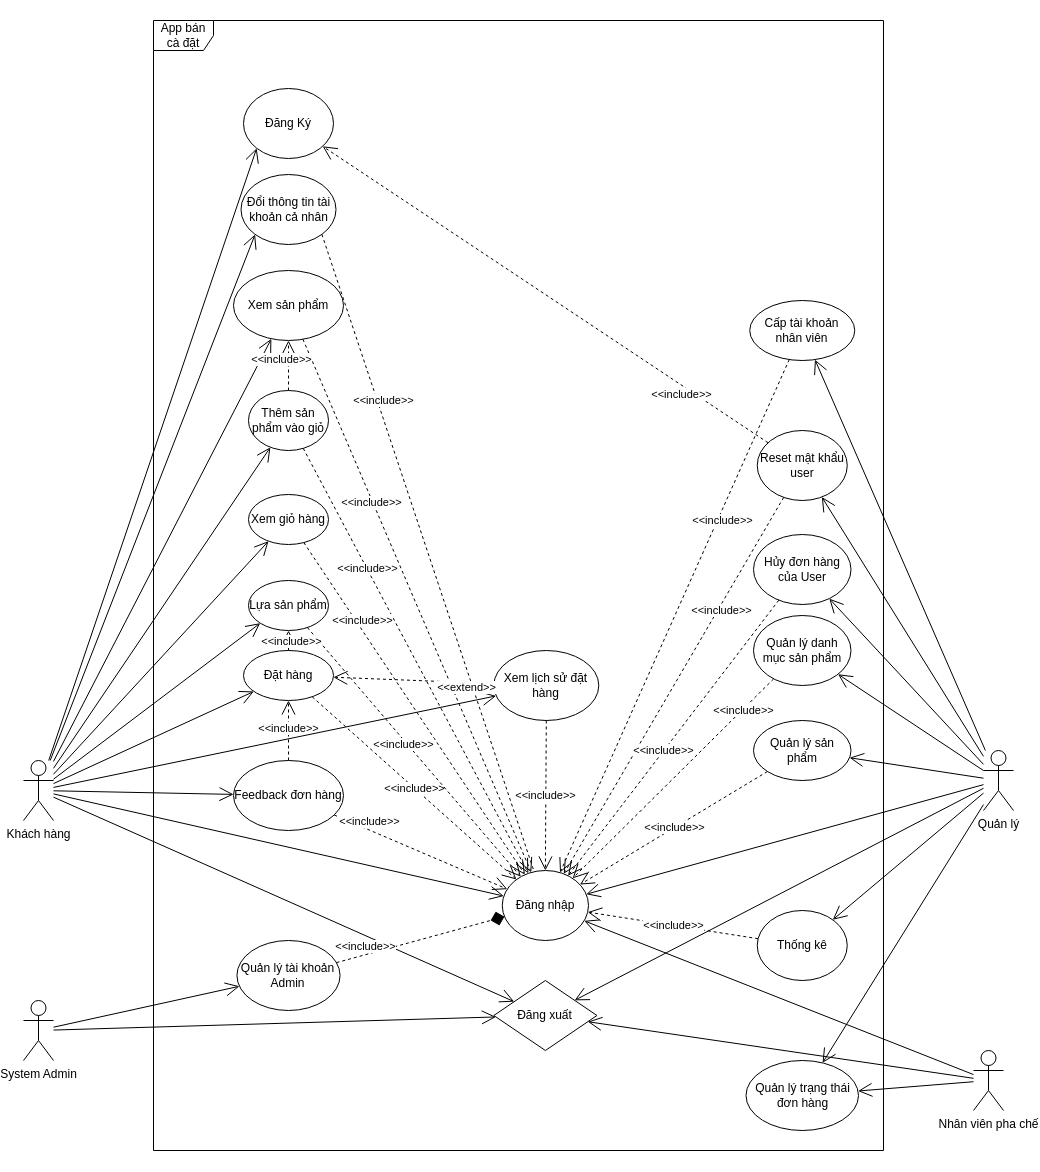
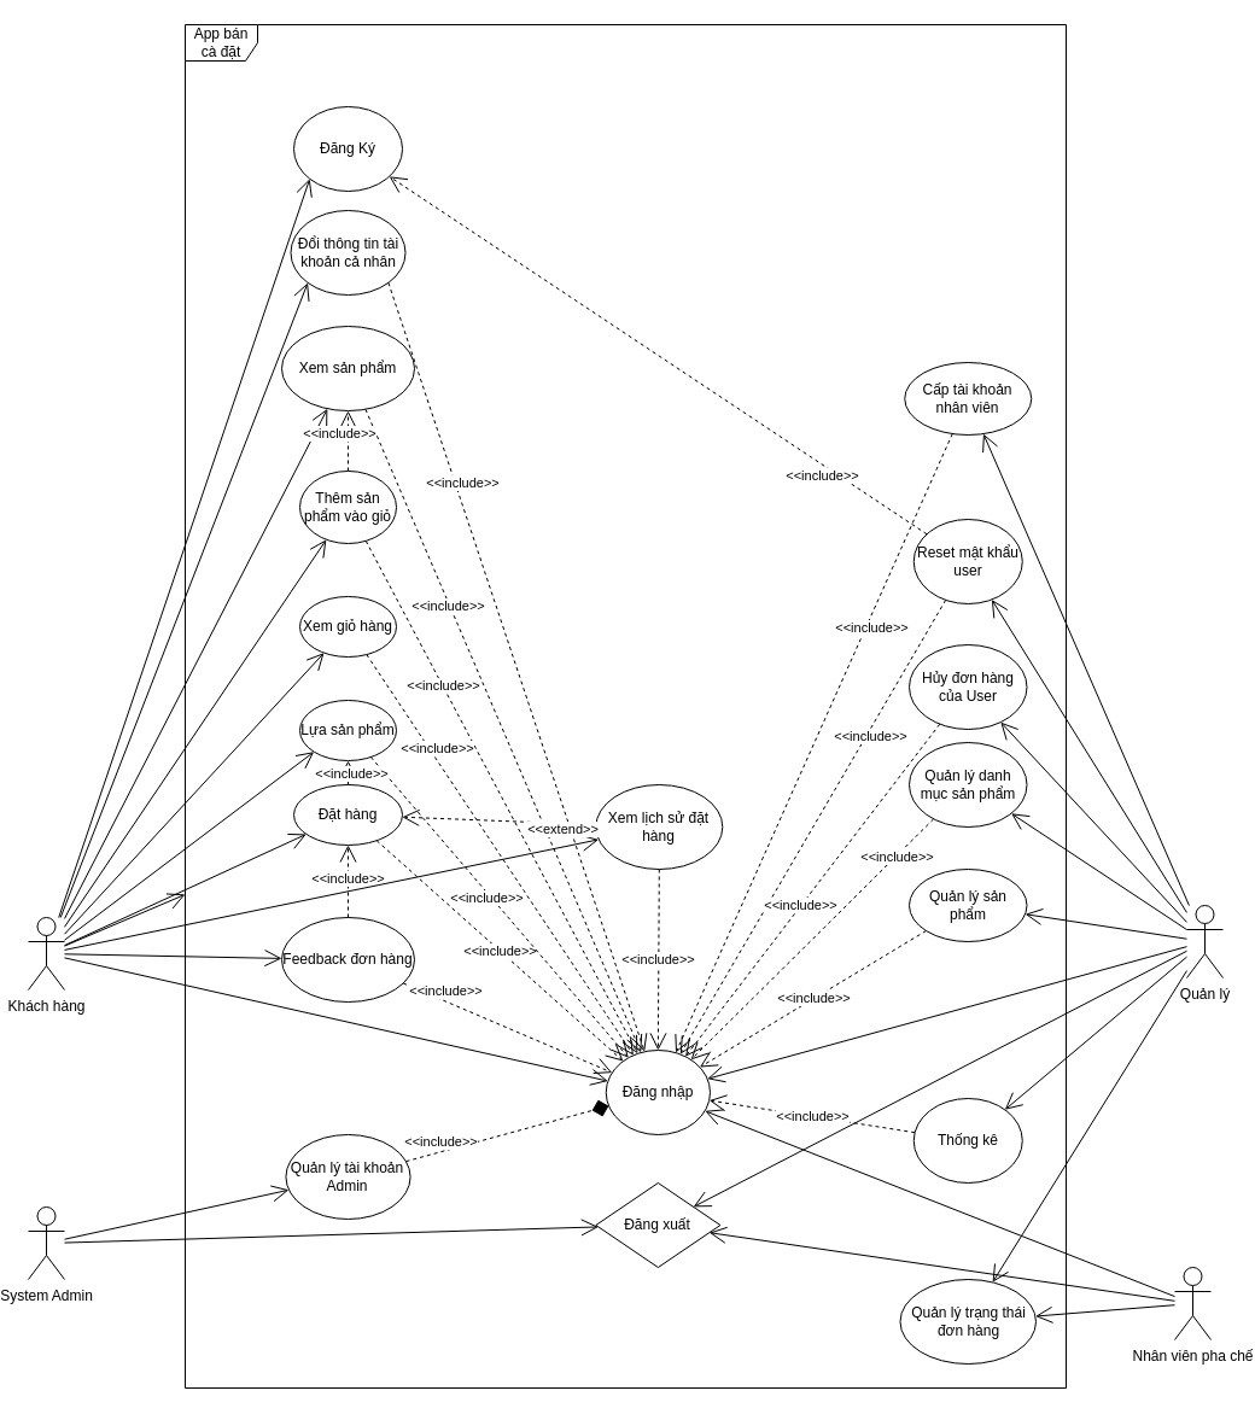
  <mxCell id="0" />
  <mxCell id="1" parent="0" />
  <mxCell id="2" value="App bán cà đặt" style="shape=umlFrame;whiteSpace=wrap;html=1;pointerEvents=0;fillColor=#FFFFFF;" parent="1" vertex="1"><mxGeometry x="150" y="20" width="730" height="1130" as="geometry" /></mxCell>
  <mxCell id="3" value="Quản lý" style="shape=umlActor;verticalLabelPosition=bottom;verticalAlign=top;html=1;" parent="1" vertex="1"><mxGeometry x="980" y="750" width="30" height="60" as="geometry" /></mxCell>
  <mxCell id="4" value="Đăng Ký" style="ellipse;whiteSpace=wrap;html=1;" parent="1" vertex="1"><mxGeometry x="240" y="88" width="90" height="70" as="geometry" /></mxCell>
  <mxCell id="5" value="Đăng nhập" style="ellipse;whiteSpace=wrap;html=1;" parent="1" vertex="1"><mxGeometry x="498.75" y="870" width="86.25" height="70" as="geometry" /></mxCell>
  <mxCell id="6" value="Khách hàng" style="shape=umlActor;verticalLabelPosition=bottom;verticalAlign=top;html=1;" parent="1" vertex="1"><mxGeometry x="20" y="760" width="30" height="60" as="geometry" /></mxCell>
  <mxCell id="7" value="Nhân viên pha chế" style="shape=umlActor;verticalLabelPosition=bottom;verticalAlign=top;html=1;" parent="1" vertex="1"><mxGeometry x="970" y="1050" width="30" height="60" as="geometry" /></mxCell>
  <mxCell id="8" value="" style="endArrow=open;endFill=1;endSize=12;html=1;rounded=0;entryX=0;entryY=1;entryDx=0;entryDy=0;" parent="1" source="6" target="4" edge="1"><mxGeometry width="160" relative="1" as="geometry"><mxPoint x="450" y="1020" as="sourcePoint" /><mxPoint x="610" y="1020" as="targetPoint" /></mxGeometry></mxCell>
  <mxCell id="9" value="" style="endArrow=open;endFill=1;endSize=12;html=1;rounded=0;" parent="1" source="6" target="5" edge="1"><mxGeometry width="160" relative="1" as="geometry"><mxPoint x="110" y="955" as="sourcePoint" /><mxPoint x="363" y="865" as="targetPoint" /></mxGeometry></mxCell>
  <mxCell id="10" value="" style="endArrow=open;endFill=1;endSize=12;html=1;rounded=0;" parent="1" source="7" target="5" edge="1"><mxGeometry width="160" relative="1" as="geometry"><mxPoint x="120" y="965" as="sourcePoint" /><mxPoint x="373" y="875" as="targetPoint" /></mxGeometry></mxCell>
  <mxCell id="11" value="" style="endArrow=open;endFill=1;endSize=12;html=1;rounded=0;" parent="1" source="3" target="5" edge="1"><mxGeometry width="160" relative="1" as="geometry"><mxPoint x="130" y="975" as="sourcePoint" /><mxPoint x="383" y="885" as="targetPoint" /></mxGeometry></mxCell>
  <mxCell id="12" value="Đổi thông tin tài khoản cả nhân" style="ellipse;whiteSpace=wrap;html=1;" parent="1" vertex="1"><mxGeometry x="237.5" y="174" width="95" height="70" as="geometry" /></mxCell>
  <mxCell id="13" value="" style="endArrow=open;endFill=1;endSize=12;html=1;rounded=0;entryX=0;entryY=1;entryDx=0;entryDy=0;" parent="1" source="6" target="12" edge="1"><mxGeometry width="160" relative="1" as="geometry"><mxPoint x="60" y="959" as="sourcePoint" /><mxPoint x="478" y="947" as="targetPoint" /></mxGeometry></mxCell>
  <mxCell id="14" value="Đăng xuất" style="rhombus;whiteSpace=wrap;html=1;" parent="1" vertex="1"><mxGeometry x="490.31" y="980" width="103.13" height="70" as="geometry" /></mxCell>
  <mxCell id="15" value="" style="endArrow=open;endFill=1;endSize=12;html=1;rounded=0;" parent="1" source="7" target="14" edge="1"><mxGeometry width="160" relative="1" as="geometry"><mxPoint x="950" y="1104" as="sourcePoint" /><mxPoint x="589" y="965" as="targetPoint" /></mxGeometry></mxCell>
  <mxCell id="16" value="" style="endArrow=open;endFill=1;endSize=12;html=1;rounded=0;" parent="1" source="3" target="14" edge="1"><mxGeometry width="160" relative="1" as="geometry"><mxPoint x="960" y="1114" as="sourcePoint" /><mxPoint x="599" y="975" as="targetPoint" /></mxGeometry></mxCell>
- <mxCell id="17" value="" style="endArrow=open;endFill=1;endSize=12;html=1;rounded=0;" parent="1" source="6" target="14" edge="1"><mxGeometry width="160" relative="1" as="geometry"><mxPoint x="90" y="1090" as="sourcePoint" /><mxPoint x="609" y="985" as="targetPoint" /></mxGeometry></mxCell>
- <mxCell id="18" value="&amp;lt;&amp;lt;include&amp;gt;&amp;gt;" style="endArrow=none;endSize=12;dashed=1;html=1;rounded=0;exitX=1;exitY=1;exitDx=0;exitDy=0;" parent="1" source="12" target="5" edge="1"><mxGeometry x="-0.473" y="6" width="160" relative="1" as="geometry"><mxPoint x="297" y="243" as="sourcePoint" /><mxPoint x="539" y="980" as="targetPoint" /><mxPoint as="offset" /></mxGeometry></mxCell>
+ <mxCell id="17" value="" style="endArrow=open;endFill=1;endSize=12;html=1;rounded=0;" parent="1" source="6" target="2" edge="1"><mxGeometry width="160" relative="1" as="geometry"><mxPoint x="90" y="1090" as="sourcePoint" /><mxPoint x="609" y="985" as="targetPoint" /></mxGeometry></mxCell>
+ <mxCell id="18" value="&amp;lt;&amp;lt;include&amp;gt;&amp;gt;" style="endArrow=open;endSize=12;dashed=1;html=1;rounded=0;exitX=1;exitY=1;exitDx=0;exitDy=0;" parent="1" source="12" target="5" edge="1"><mxGeometry x="-0.473" y="6" width="160" relative="1" as="geometry"><mxPoint x="297" y="243" as="sourcePoint" /><mxPoint x="539" y="980" as="targetPoint" /><mxPoint as="offset" /></mxGeometry></mxCell>
  <mxCell id="19" value="Reset mật khẩu user" style="ellipse;whiteSpace=wrap;html=1;" parent="1" vertex="1"><mxGeometry x="753.75" y="430" width="90" height="70" as="geometry" /></mxCell>
  <mxCell id="20" value="&amp;lt;&amp;lt;include&amp;gt;&amp;gt;" style="endArrow=open;endSize=12;dashed=1;html=1;rounded=0;" parent="1" source="19" target="5" edge="1"><mxGeometry x="-0.407" y="3" width="160" relative="1" as="geometry"><mxPoint x="539" y="870" as="sourcePoint" /><mxPoint x="539" y="910" as="targetPoint" /><mxPoint as="offset" /></mxGeometry></mxCell>
  <mxCell id="21" value="&amp;lt;&amp;lt;include&amp;gt;&amp;gt;" style="endArrow=open;endSize=12;dashed=1;html=1;rounded=0;" parent="1" source="19" target="4" edge="1"><mxGeometry x="-0.631" y="8" width="160" relative="1" as="geometry"><mxPoint x="778" y="675" as="sourcePoint" /><mxPoint x="577" y="809" as="targetPoint" /><mxPoint as="offset" /></mxGeometry></mxCell>
  <mxCell id="22" value="" style="endArrow=open;endFill=1;endSize=12;html=1;rounded=0;" parent="1" source="3" target="19" edge="1"><mxGeometry width="160" relative="1" as="geometry"><mxPoint x="950" y="782" as="sourcePoint" /><mxPoint x="594" y="828" as="targetPoint" /></mxGeometry></mxCell>
  <mxCell id="23" value="Quản lý sản phẩm" style="ellipse;whiteSpace=wrap;html=1;" parent="1" vertex="1"><mxGeometry x="750" y="720" width="97.5" height="60" as="geometry" /></mxCell>
  <mxCell id="24" value="" style="endArrow=open;endFill=1;endSize=12;html=1;rounded=0;" parent="1" source="3" target="23" edge="1"><mxGeometry width="160" relative="1" as="geometry"><mxPoint x="950" y="782" as="sourcePoint" /><mxPoint x="594" y="828" as="targetPoint" /></mxGeometry></mxCell>
  <mxCell id="25" value="&amp;lt;&amp;lt;include&amp;gt;&amp;gt;" style="endArrow=open;endSize=12;dashed=1;html=1;rounded=0;" parent="1" source="23" target="5" edge="1"><mxGeometry width="160" relative="1" as="geometry"><mxPoint x="788" y="679" as="sourcePoint" /><mxPoint x="568" y="914" as="targetPoint" /></mxGeometry></mxCell>
  <mxCell id="26" value="Quản lý danh mục sản phẩm" style="ellipse;whiteSpace=wrap;html=1;" parent="1" vertex="1"><mxGeometry x="750" y="615" width="97.5" height="70" as="geometry" /></mxCell>
  <mxCell id="27" value="" style="endArrow=open;endFill=1;endSize=12;html=1;rounded=0;" parent="1" source="3" target="26" edge="1"><mxGeometry width="160" relative="1" as="geometry"><mxPoint x="950" y="767" as="sourcePoint" /><mxPoint x="849" y="678" as="targetPoint" /></mxGeometry></mxCell>
  <mxCell id="28" value="&amp;lt;&amp;lt;include&amp;gt;&amp;gt;" style="endArrow=open;endSize=12;dashed=1;html=1;rounded=0;" parent="1" source="26" target="5" edge="1"><mxGeometry x="-0.691" y="1" width="160" relative="1" as="geometry"><mxPoint x="766" y="664" as="sourcePoint" /><mxPoint x="424" y="770" as="targetPoint" /><mxPoint as="offset" /></mxGeometry></mxCell>
  <mxCell id="29" value="Thống kê" style="ellipse;whiteSpace=wrap;html=1;" parent="1" vertex="1"><mxGeometry x="753.75" y="910" width="90" height="70" as="geometry" /></mxCell>
  <mxCell id="30" value="" style="endArrow=open;endFill=1;endSize=12;html=1;rounded=0;" parent="1" source="3" target="29" edge="1"><mxGeometry width="160" relative="1" as="geometry"><mxPoint x="950" y="790" as="sourcePoint" /><mxPoint x="600" y="1035" as="targetPoint" /></mxGeometry></mxCell>
  <mxCell id="31" value="&amp;lt;&amp;lt;include&amp;gt;&amp;gt;" style="endArrow=open;endSize=12;dashed=1;html=1;rounded=0;" parent="1" source="29" target="5" edge="1"><mxGeometry width="160" relative="1" as="geometry"><mxPoint x="780" y="782" as="sourcePoint" /><mxPoint x="599" y="917" as="targetPoint" /></mxGeometry></mxCell>
  <mxCell id="32" value="Quản lý trạng thái đơn hàng" style="ellipse;whiteSpace=wrap;html=1;" parent="1" vertex="1"><mxGeometry x="742.5" y="1060" width="112.5" height="70" as="geometry" /></mxCell>
  <mxCell id="33" value="" style="endArrow=open;endFill=1;endSize=12;html=1;rounded=0;" parent="1" source="3" target="32" edge="1"><mxGeometry width="160" relative="1" as="geometry"><mxPoint x="950" y="798" as="sourcePoint" /><mxPoint x="852" y="914" as="targetPoint" /></mxGeometry></mxCell>
  <mxCell id="34" value="" style="endArrow=open;endFill=1;endSize=12;html=1;rounded=0;" parent="1" source="7" target="32" edge="1"><mxGeometry width="160" relative="1" as="geometry"><mxPoint x="940" y="1225" as="sourcePoint" /><mxPoint x="564" y="855" as="targetPoint" /></mxGeometry></mxCell>
  <mxCell id="35" value="Hủy đơn hàng của User" style="ellipse;whiteSpace=wrap;html=1;" parent="1" vertex="1"><mxGeometry x="750" y="534" width="97.5" height="70" as="geometry" /></mxCell>
  <mxCell id="36" value="" style="endArrow=open;endFill=1;endSize=12;html=1;rounded=0;" parent="1" source="3" target="35" edge="1"><mxGeometry width="160" relative="1" as="geometry"><mxPoint x="950" y="778" as="sourcePoint" /><mxPoint x="847" y="761" as="targetPoint" /></mxGeometry></mxCell>
  <mxCell id="37" value="&amp;lt;&amp;lt;include&amp;gt;&amp;gt;" style="endArrow=open;endSize=12;dashed=1;html=1;rounded=0;" parent="1" source="35" target="5" edge="1"><mxGeometry x="0.092" width="160" relative="1" as="geometry"><mxPoint x="703" y="666" as="sourcePoint" /><mxPoint x="571" y="884" as="targetPoint" /><mxPoint as="offset" /></mxGeometry></mxCell>
  <mxCell id="38" value="" style="endArrow=open;endFill=1;endSize=12;html=1;rounded=0;" parent="1" source="3" target="39" edge="1"><mxGeometry width="160" relative="1" as="geometry"><mxPoint x="950" y="750" as="sourcePoint" /><mxPoint x="838" y="528" as="targetPoint" /></mxGeometry></mxCell>
  <mxCell id="39" value="Cấp tài khoản nhân viên" style="ellipse;whiteSpace=wrap;html=1;" parent="1" vertex="1"><mxGeometry x="746.25" y="300" width="105" height="60" as="geometry" /></mxCell>
  <mxCell id="40" value="&amp;lt;&amp;lt;include&amp;gt;&amp;gt;" style="endArrow=open;endSize=12;dashed=1;html=1;rounded=0;" parent="1" source="39" target="5" edge="1"><mxGeometry x="-0.381" y="5" width="160" relative="1" as="geometry"><mxPoint x="797" y="471" as="sourcePoint" /><mxPoint x="411" y="758" as="targetPoint" /><mxPoint as="offset" /></mxGeometry></mxCell>
  <mxCell id="41" value="Đặt hàng" style="ellipse;whiteSpace=wrap;html=1;" parent="1" vertex="1"><mxGeometry x="240" y="650" width="90" height="50" as="geometry" /></mxCell>
  <mxCell id="42" value="" style="endArrow=open;endFill=1;endSize=12;html=1;rounded=0;" parent="1" source="6" target="41" edge="1"><mxGeometry width="160" relative="1" as="geometry"><mxPoint x="110" y="962" as="sourcePoint" /><mxPoint x="501" y="1018" as="targetPoint" /></mxGeometry></mxCell>
  <mxCell id="43" value="&amp;lt;&amp;lt;include&amp;gt;&amp;gt;" style="endArrow=open;endSize=12;dashed=1;html=1;rounded=0;" parent="1" source="41" target="5" edge="1"><mxGeometry width="160" relative="1" as="geometry"><mxPoint x="781" y="1006" as="sourcePoint" /><mxPoint x="591" y="930" as="targetPoint" /></mxGeometry></mxCell>
  <mxCell id="44" value="Thêm sản phẩm vào giỏ" style="ellipse;whiteSpace=wrap;html=1;" parent="1" vertex="1"><mxGeometry x="245" y="390" width="80" height="60" as="geometry" /></mxCell>
  <mxCell id="45" value="" style="endArrow=open;endFill=1;endSize=12;html=1;rounded=0;" parent="1" source="6" target="44" edge="1"><mxGeometry width="160" relative="1" as="geometry"><mxPoint x="110" y="968" as="sourcePoint" /><mxPoint x="213" y="1023" as="targetPoint" /></mxGeometry></mxCell>
  <mxCell id="46" value="&amp;lt;&amp;lt;include&amp;gt;&amp;gt;" style="endArrow=open;endSize=12;dashed=1;html=1;rounded=0;" parent="1" source="44" target="5" edge="1"><mxGeometry x="-0.434" y="1" width="160" relative="1" as="geometry"><mxPoint x="255" y="1080" as="sourcePoint" /><mxPoint x="255" y="1110" as="targetPoint" /><mxPoint as="offset" /></mxGeometry></mxCell>
  <mxCell id="47" value="Xem sản phẩm" style="ellipse;whiteSpace=wrap;html=1;" parent="1" vertex="1"><mxGeometry x="230" y="270" width="110" height="70" as="geometry" /></mxCell>
  <mxCell id="48" value="&amp;lt;&amp;lt;include&amp;gt;&amp;gt;" style="endArrow=open;endSize=12;dashed=1;html=1;rounded=0;" parent="1" source="47" target="5" edge="1"><mxGeometry x="-0.388" y="-1" width="160" relative="1" as="geometry"><mxPoint x="290" y="1118" as="sourcePoint" /><mxPoint x="521" y="939" as="targetPoint" /><mxPoint as="offset" /></mxGeometry></mxCell>
  <mxCell id="49" value="" style="endArrow=open;endFill=1;endSize=12;html=1;rounded=0;" parent="1" source="6" target="47" edge="1"><mxGeometry width="160" relative="1" as="geometry"><mxPoint x="110" y="977" as="sourcePoint" /><mxPoint x="228" y="1114" as="targetPoint" /></mxGeometry></mxCell>
  <mxCell id="50" value="&amp;lt;&amp;lt;include&amp;gt;&amp;gt;" style="endArrow=open;endSize=12;dashed=1;html=1;rounded=0;" parent="1" source="44" target="47" edge="1"><mxGeometry x="0.22" y="7" width="160" relative="1" as="geometry"><mxPoint x="255" y="1080" as="sourcePoint" /><mxPoint x="255" y="1110" as="targetPoint" /><mxPoint as="offset" /></mxGeometry></mxCell>
  <mxCell id="51" value="Feedback đơn hàng" style="ellipse;whiteSpace=wrap;html=1;" parent="1" vertex="1"><mxGeometry x="230" y="760" width="110" height="70" as="geometry" /></mxCell>
  <mxCell id="52" value="&amp;lt;&amp;lt;include&amp;gt;&amp;gt;" style="endArrow=open;endSize=12;dashed=1;html=1;rounded=0;" parent="1" source="51" target="41" edge="1"><mxGeometry x="0.066" width="160" relative="1" as="geometry"><mxPoint x="770" y="464" as="sourcePoint" /><mxPoint x="316" y="353" as="targetPoint" /><mxPoint as="offset" /></mxGeometry></mxCell>
  <mxCell id="53" value="&amp;lt;&amp;lt;include&amp;gt;&amp;gt;" style="endArrow=open;endSize=12;dashed=1;html=1;rounded=0;" parent="1" source="51" target="5" edge="1"><mxGeometry x="-0.631" y="8" width="160" relative="1" as="geometry"><mxPoint x="780" y="474" as="sourcePoint" /><mxPoint x="326" y="363" as="targetPoint" /><mxPoint as="offset" /></mxGeometry></mxCell>
  <mxCell id="54" value="" style="endArrow=open;endFill=1;endSize=12;html=1;rounded=0;" parent="1" source="6" target="51" edge="1"><mxGeometry width="160" relative="1" as="geometry"><mxPoint x="60" y="803" as="sourcePoint" /><mxPoint x="510" y="906" as="targetPoint" /></mxGeometry></mxCell>
  <mxCell id="55" value="Xem lịch sử đặt hàng" style="ellipse;whiteSpace=wrap;html=1;" parent="1" vertex="1"><mxGeometry x="490.31" y="650" width="105" height="70" as="geometry" /></mxCell>
  <mxCell id="56" value="" style="endArrow=open;endFill=1;endSize=12;html=1;rounded=0;" parent="1" source="6" target="55" edge="1"><mxGeometry width="160" relative="1" as="geometry"><mxPoint x="60" y="797" as="sourcePoint" /><mxPoint x="213" y="766" as="targetPoint" /></mxGeometry></mxCell>
  <mxCell id="57" value="&amp;lt;&amp;lt;extend&amp;gt;&amp;gt;" style="endArrow=open;endSize=12;dashed=1;html=1;rounded=0;" parent="1" source="55" target="41" edge="1"><mxGeometry x="-0.665" y="5" width="160" relative="1" as="geometry"><mxPoint x="286" y="502" as="sourcePoint" /><mxPoint x="532" y="884" as="targetPoint" /><mxPoint as="offset" /></mxGeometry></mxCell>
  <mxCell id="58" value="&amp;lt;&amp;lt;include&amp;gt;&amp;gt;" style="endArrow=open;endSize=12;dashed=1;html=1;rounded=0;" parent="1" source="55" target="5" edge="1"><mxGeometry width="160" relative="1" as="geometry"><mxPoint x="286" y="502" as="sourcePoint" /><mxPoint x="532" y="884" as="targetPoint" /></mxGeometry></mxCell>
  <mxCell id="59" value="Xem giỏ hàng" style="ellipse;whiteSpace=wrap;html=1;" parent="1" vertex="1"><mxGeometry x="245" y="494" width="80" height="50" as="geometry" /></mxCell>
  <mxCell id="60" value="" style="endArrow=open;endFill=1;endSize=12;html=1;rounded=0;" parent="1" source="6" target="59" edge="1"><mxGeometry width="160" relative="1" as="geometry"><mxPoint x="60" y="784" as="sourcePoint" /><mxPoint x="270" y="557" as="targetPoint" /></mxGeometry></mxCell>
  <mxCell id="61" value="&amp;lt;&amp;lt;include&amp;gt;&amp;gt;" style="endArrow=open;endSize=12;dashed=1;html=1;rounded=0;" parent="1" source="59" target="5" edge="1"><mxGeometry x="-0.509" y="7" width="160" relative="1" as="geometry"><mxPoint x="283" y="408" as="sourcePoint" /><mxPoint x="535" y="883" as="targetPoint" /><mxPoint x="-1" as="offset" /></mxGeometry></mxCell>
  <mxCell id="62" value="System Admin" style="shape=umlActor;verticalLabelPosition=bottom;verticalAlign=top;html=1;" parent="1" vertex="1"><mxGeometry x="20" y="1000" width="30" height="60" as="geometry" /></mxCell>
  <mxCell id="63" value="Quản lý tài khoản Admin" style="ellipse;whiteSpace=wrap;html=1;" parent="1" vertex="1"><mxGeometry x="233.435" y="940" width="103.13" height="70" as="geometry" /></mxCell>
  <mxCell id="64" value="" style="endArrow=open;endFill=1;endSize=12;html=1;rounded=0;" parent="1" source="62" target="63" edge="1"><mxGeometry width="160" relative="1" as="geometry"><mxPoint x="60" y="807" as="sourcePoint" /><mxPoint x="509" y="1006" as="targetPoint" /></mxGeometry></mxCell>
  <mxCell id="65" value="" style="endArrow=open;endFill=1;endSize=12;html=1;rounded=0;" parent="1" source="62" target="14" edge="1"><mxGeometry width="160" relative="1" as="geometry"><mxPoint x="60" y="1043" as="sourcePoint" /><mxPoint x="238" y="1084" as="targetPoint" /></mxGeometry></mxCell>
  <mxCell id="66" value="&amp;lt;&amp;lt;include&amp;gt;&amp;gt;" style="endArrow=diamond;endSize=12;dashed=1;html=1;rounded=0;" parent="1" source="63" target="5" edge="1"><mxGeometry x="-0.631" y="8" width="160" relative="1" as="geometry"><mxPoint x="322" y="824" as="sourcePoint" /><mxPoint x="513" y="900" as="targetPoint" /><mxPoint as="offset" /></mxGeometry></mxCell>
  <mxCell id="67" value="Lựa sản phẩm" style="ellipse;whiteSpace=wrap;html=1;" parent="1" vertex="1"><mxGeometry x="245" y="580" width="80" height="50" as="geometry" /></mxCell>
  <mxCell id="68" value="&amp;lt;&amp;lt;include&amp;gt;&amp;gt;" style="endArrow=open;endSize=12;dashed=1;html=1;rounded=0;" parent="1" source="67" target="5" edge="1"><mxGeometry x="-0.073" y="-3" width="160" relative="1" as="geometry"><mxPoint x="316" y="578" as="sourcePoint" /><mxPoint x="531" y="885" as="targetPoint" /><mxPoint as="offset" /></mxGeometry></mxCell>
  <mxCell id="69" value="" style="endArrow=open;endFill=1;endSize=12;html=1;rounded=0;entryX=0;entryY=1;entryDx=0;entryDy=0;" parent="1" source="6" target="67" edge="1"><mxGeometry width="160" relative="1" as="geometry"><mxPoint x="60" y="793" as="sourcePoint" /><mxPoint x="202" y="722" as="targetPoint" /></mxGeometry></mxCell>
  <mxCell id="70" value="&amp;lt;&amp;lt;include&amp;gt;&amp;gt;" style="endArrow=open;endSize=12;dashed=1;html=1;rounded=0;" parent="1" source="41" target="67" edge="1"><mxGeometry x="-0.073" y="-3" width="160" relative="1" as="geometry"><mxPoint x="299" y="627" as="sourcePoint" /><mxPoint x="527" y="886" as="targetPoint" /><mxPoint as="offset" /></mxGeometry></mxCell>
